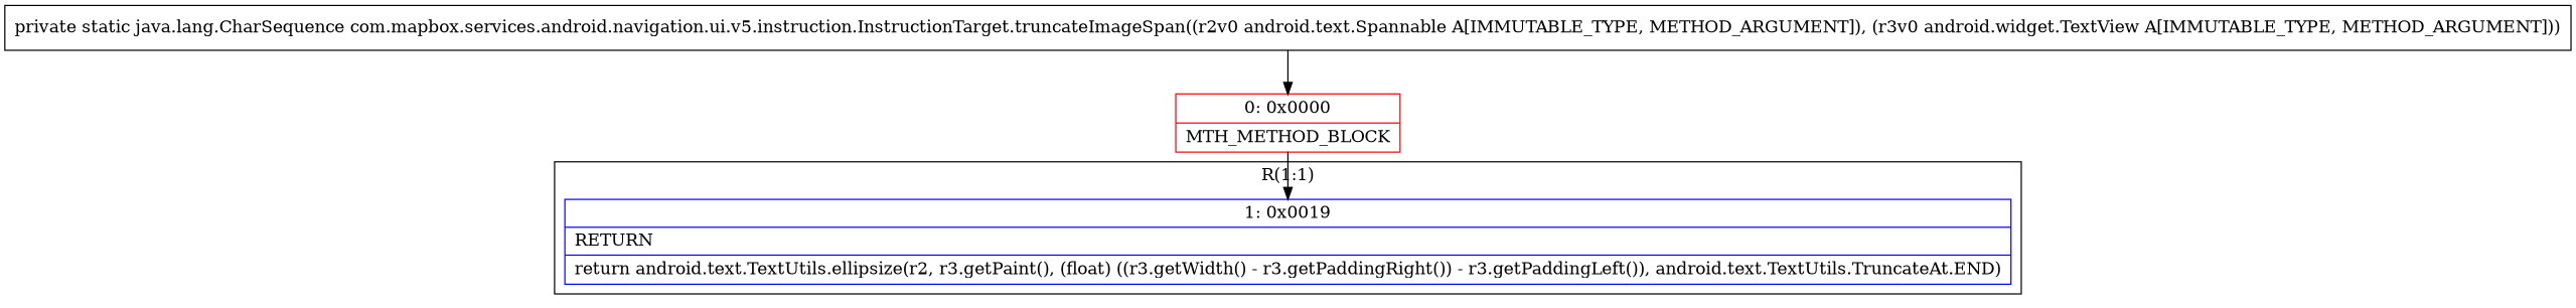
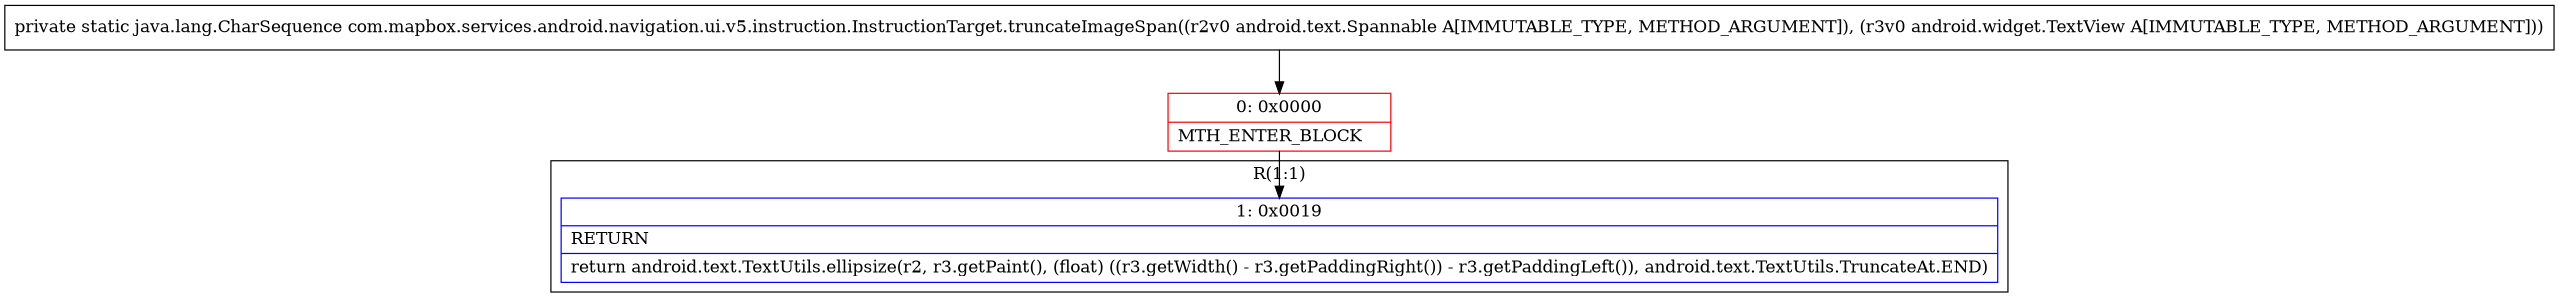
  digraph {
    node [shape=record]
    n1 [color=blue label="{1\:\ 0x0019|RETURN\l|return android.text.TextUtils.ellipsize(r2, r3.getPaint(), (float) ((r3.getWidth() \- r3.getPaddingRight()) \- r3.getPaddingLeft()), android.text.TextUtils.TruncateAt.END)\l}"]
-   n2 [color=red label="{0\:\ 0x0000|MTH_METHOD_BLOCK\l}"]
+   n2 [color=red label="{0\:\ 0x0000|MTH_ENTER_BLOCK\l}"]
    n3 [label="{private static java.lang.CharSequence com.mapbox.services.android.navigation.ui.v5.instruction.InstructionTarget.truncateImageSpan((r2v0 android.text.Spannable A[IMMUTABLE_TYPE, METHOD_ARGUMENT]), (r3v0 android.widget.TextView A[IMMUTABLE_TYPE, METHOD_ARGUMENT])) }"]
    subgraph cluster_1 {
      label="R(1:1)"
      n1
    }
    n2 -> n1
    n3 -> n2
  }
